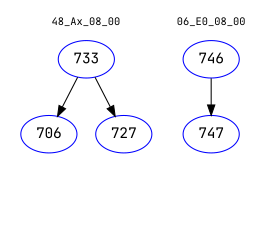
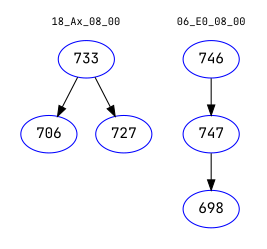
  digraph {
    fontname="JetBrains Mono"
    node [color=blue fontname="JetBrains Mono"]
    edge [color=black fontname="JetBrains Mono"]
    n1 [label=733]
    n2 [label=706]
    n3 [label=727]
    n4 [label=747]
+   n5 [label=698]
    n6 [label=746]
    subgraph cluster_1 {
      color=white
      fontsize=10
-     label="48_Ax_08_00"
+     label="18_Ax_08_00"
      n1
      n2
      n3
    }
    subgraph cluster_2 {
      color=white
      fontsize=10
      label="06_E0_08_00"
      n4
+     n5
      n6
    }
    n1 -> n2
    n1 -> n3
+   n4 -> n5
    n6 -> n4
  }
